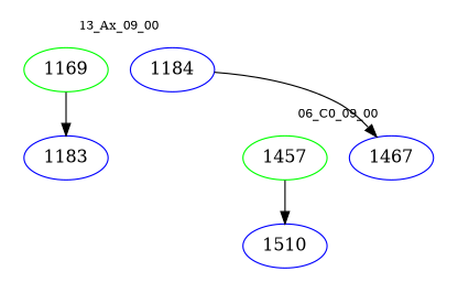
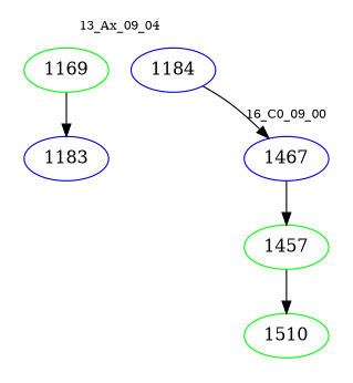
  digraph {
    fontname="DejaVu Serif"
    node [color=blue fontname="DejaVu Serif"]
    edge [color=black fontname="DejaVu Serif"]
    n1 [label=1184]
    n2 [color=green label=1169]
    n3 [label=1183]
    n4 [label=1467]
    n5 [color=green label=1457]
-   n6 [label=1510]
+   n6 [color=green label=1510]
    subgraph cluster_1 {
      color=white
      fontsize=10
-     label="13_Ax_09_00"
+     label="13_Ax_09_04"
      n1
      n2
      n3
    }
    subgraph cluster_2 {
      color=white
      fontsize=10
-     label="06_C0_09_00"
+     label="16_C0_09_00"
      n4
      n5
      n6
    }
    n1 -> n4
    n2 -> n3
+   n4 -> n5
    n5 -> n6
  }
